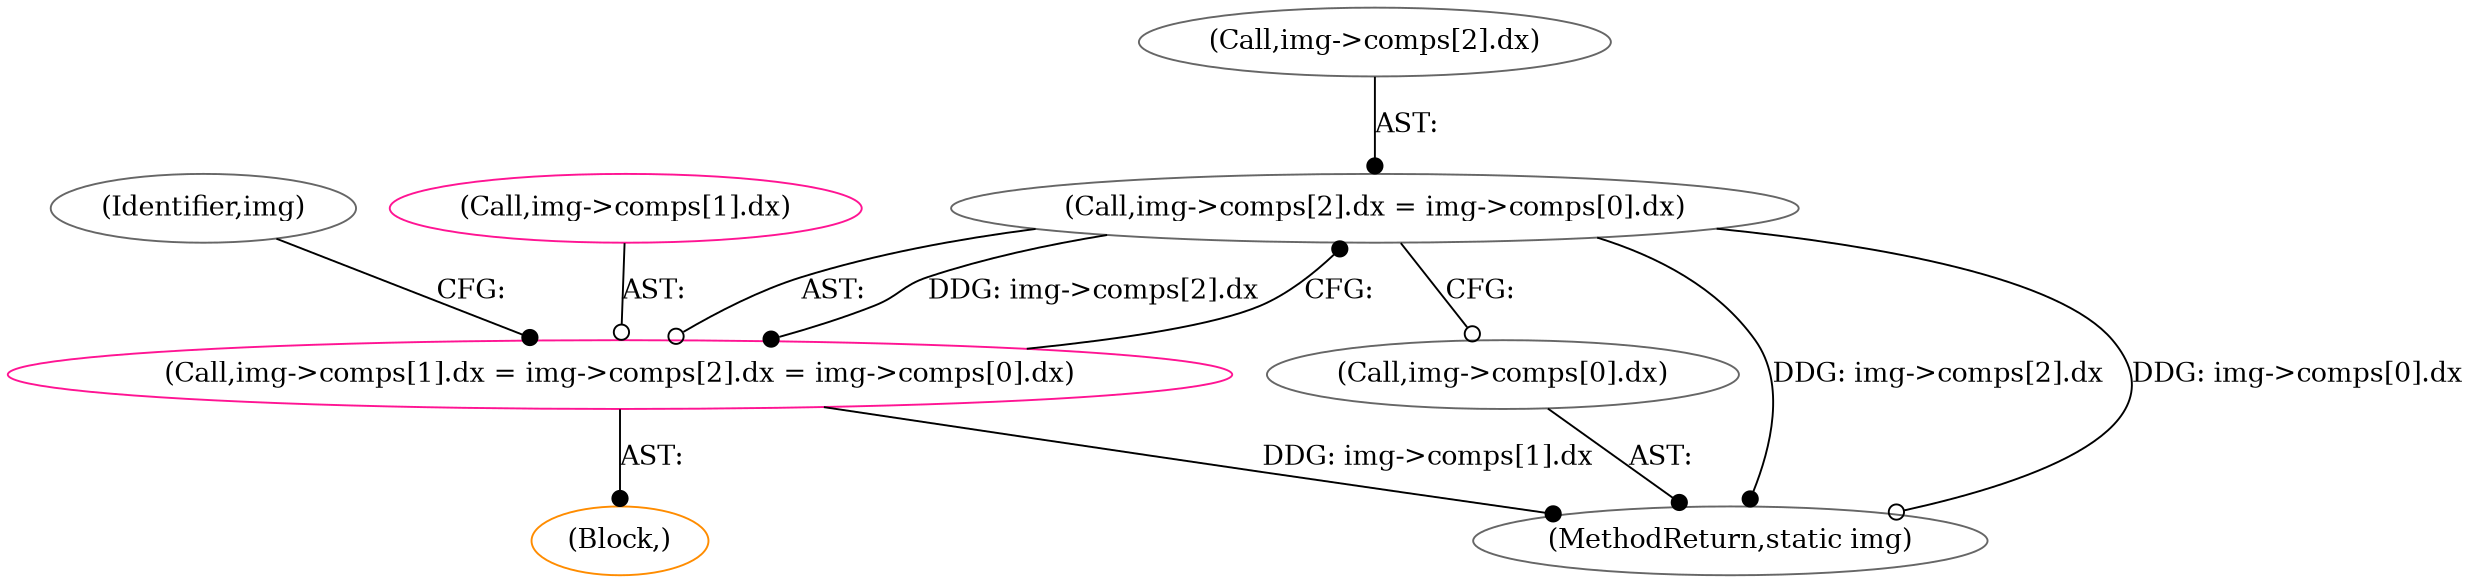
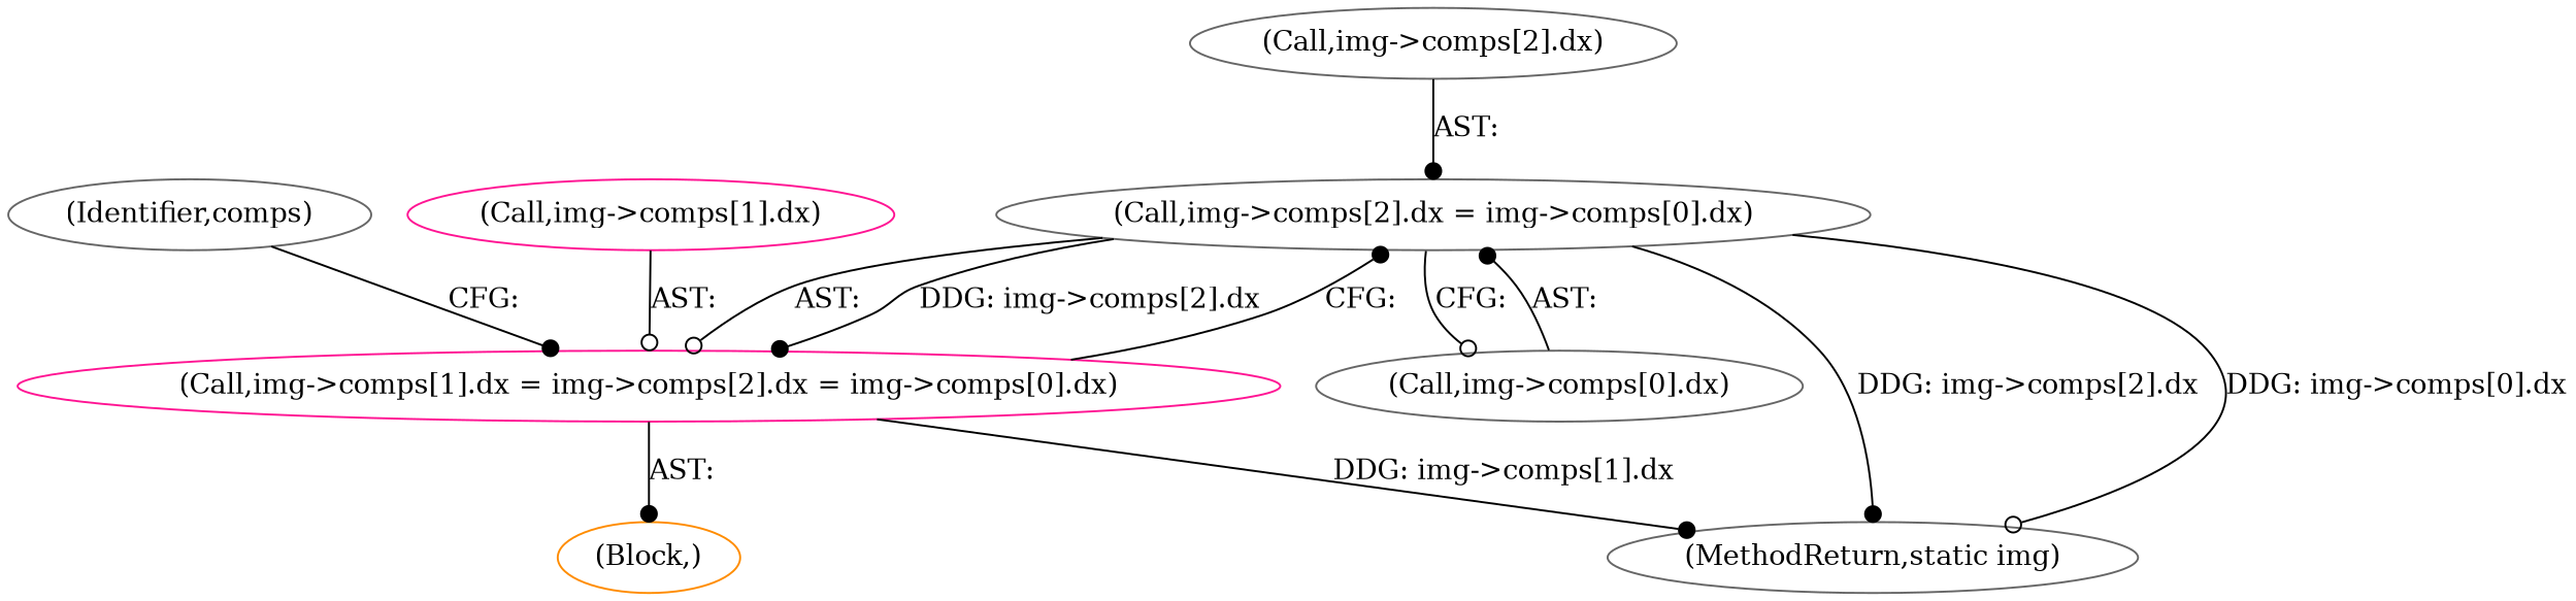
  digraph {
    node [color=gray40]
    edge [arrowhead=dot]
    n1 [label="(Call,img->comps[2].dx = img->comps[0].dx)"]
    n2 [color=deeppink label="(Call,img->comps[1].dx = img->comps[2].dx = img->comps[0].dx)"]
    n3 [label="(Call,img->comps[0].dx)"]
    n4 [label="(MethodReturn,static img)"]
    n5 [color=darkorange label="(Block,)"]
-   n6 [label="(Identifier,img)"]
+   n6 [label="(Identifier,comps)"]
    n7 [color=deeppink label="(Call,img->comps[1].dx)"]
    n8 [label="(Call,img->comps[2].dx)"]
    n1 -> n2 [arrowhead=odot label="AST: "]
    n1 -> n2 [label="DDG: img->comps[2].dx"]
    n1 -> n3 [arrowhead=odot label="CFG: "]
    n1 -> n4 [label="DDG: img->comps[2].dx"]
    n1 -> n4 [arrowhead=odot label="DDG: img->comps[0].dx"]
    n2 -> n1 [label="CFG: "]
    n2 -> n4 [label="DDG: img->comps[1].dx"]
    n2 -> n5 [label="AST: "]
-   n3 -> n4 [label="AST: "]
+   n3 -> n1 [label="AST: "]
    n6 -> n2 [label="CFG: "]
    n7 -> n2 [arrowhead=odot label="AST: "]
    n8 -> n1 [label="AST: "]
  }
